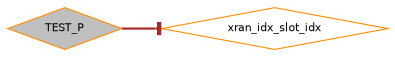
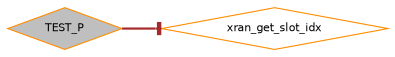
  digraph {
    rankdir=LR
    node [color=darkorange fontname=Helvetica fontsize=10 shape=diamond style=filled]
    n1 [fillcolor=grey75 fontcolor=black height=0.2 label=TEST_P width=0.4]
-   n2 [fillcolor=white height=0.2 label=xran_idx_slot_idx width=0.4]
+   n2 [fillcolor=white height=0.2 label=xran_get_slot_idx width=0.4]
    n1 -> n2 [color=brown fontname=Helvetica fontsize=10 labelfontname=Helvetica labelfontsize=10 style=bold arrowhead=tee]
  }
